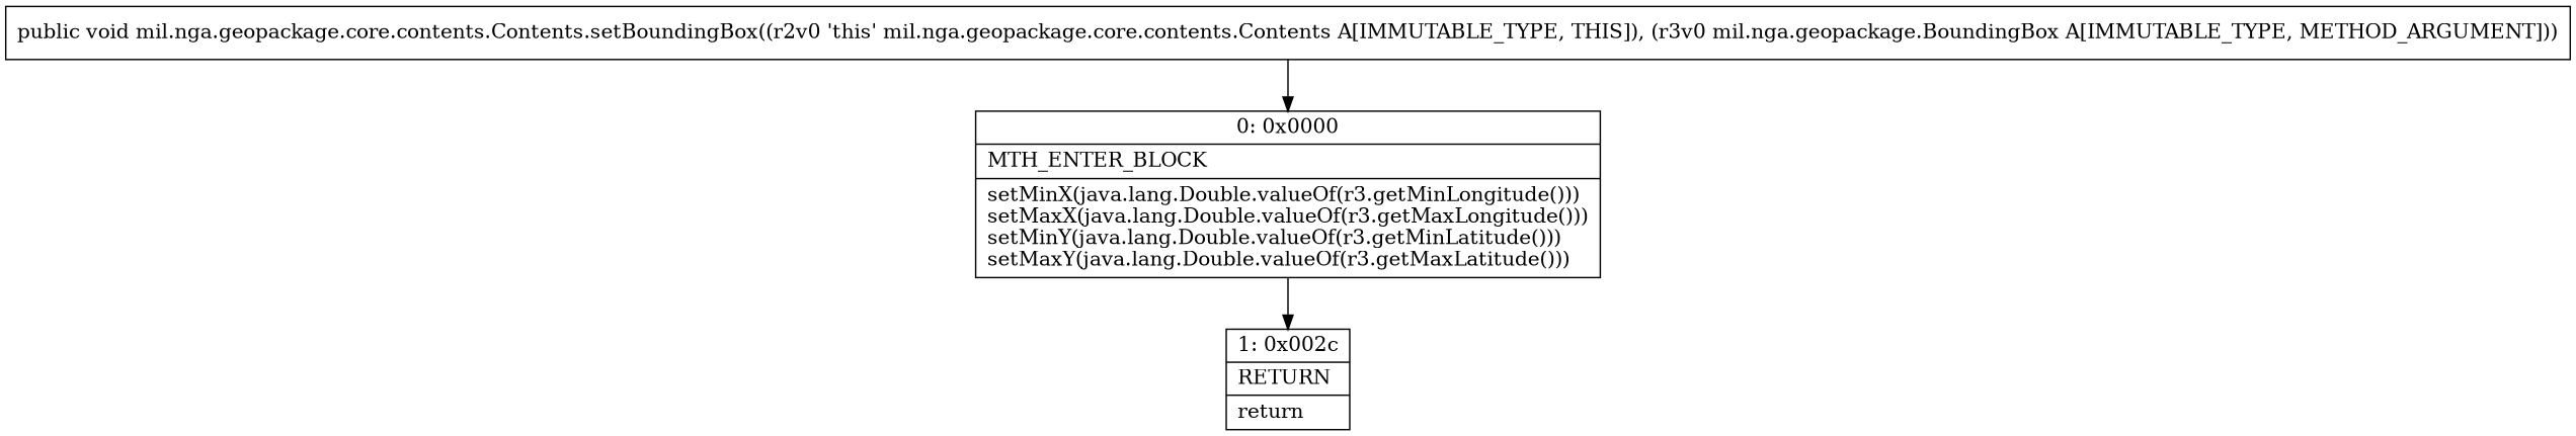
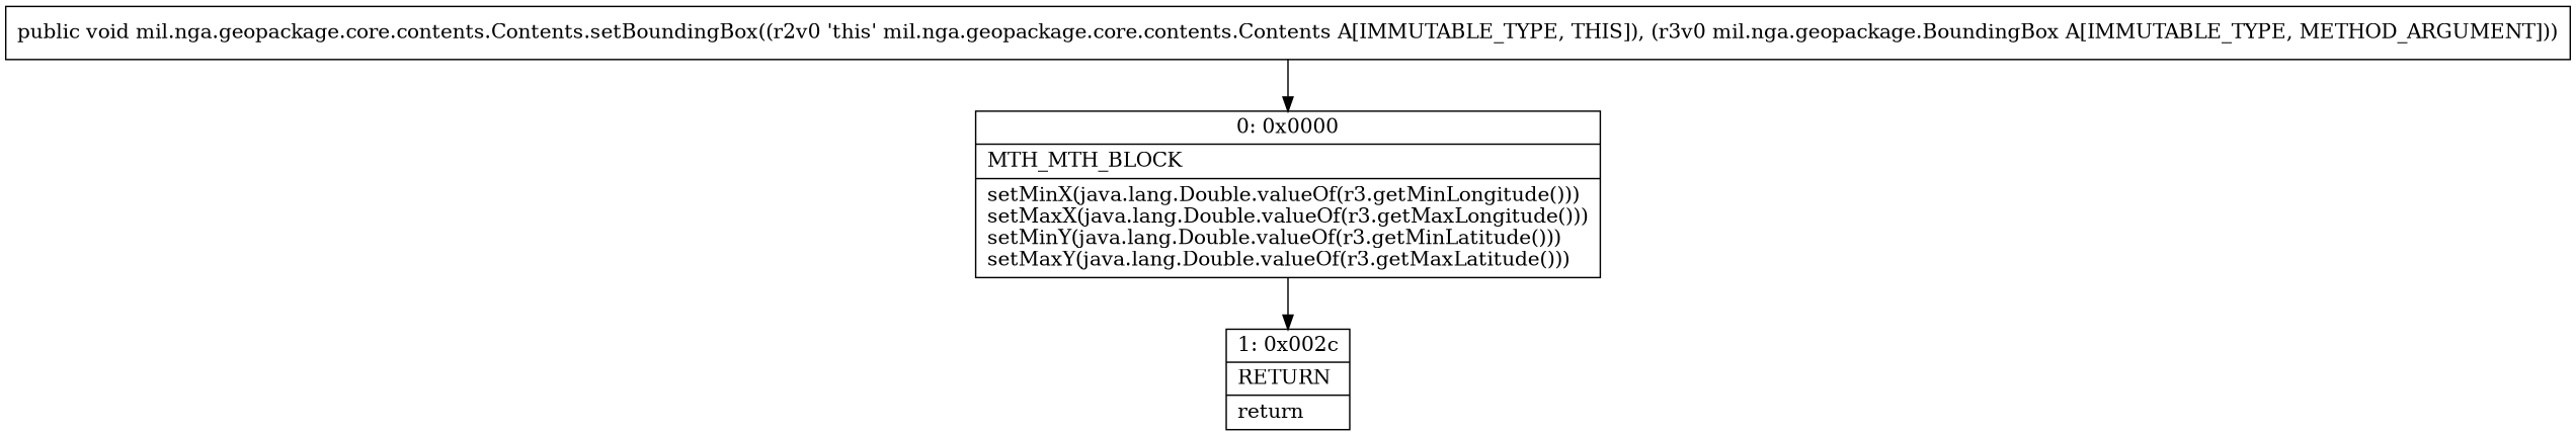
  digraph {
    node [shape=record]
-   n1 [label="{0\:\ 0x0000|MTH_ENTER_BLOCK\l|setMinX(java.lang.Double.valueOf(r3.getMinLongitude()))\lsetMaxX(java.lang.Double.valueOf(r3.getMaxLongitude()))\lsetMinY(java.lang.Double.valueOf(r3.getMinLatitude()))\lsetMaxY(java.lang.Double.valueOf(r3.getMaxLatitude()))\l}"]
+   n1 [label="{0\:\ 0x0000|MTH_MTH_BLOCK\l|setMinX(java.lang.Double.valueOf(r3.getMinLongitude()))\lsetMaxX(java.lang.Double.valueOf(r3.getMaxLongitude()))\lsetMinY(java.lang.Double.valueOf(r3.getMinLatitude()))\lsetMaxY(java.lang.Double.valueOf(r3.getMaxLatitude()))\l}"]
    n2 [label="{1\:\ 0x002c|RETURN\l|return\l}"]
    n3 [label="{public void mil.nga.geopackage.core.contents.Contents.setBoundingBox((r2v0 'this' mil.nga.geopackage.core.contents.Contents A[IMMUTABLE_TYPE, THIS]), (r3v0 mil.nga.geopackage.BoundingBox A[IMMUTABLE_TYPE, METHOD_ARGUMENT])) }"]
    n1 -> n2
    n3 -> n1
  }
